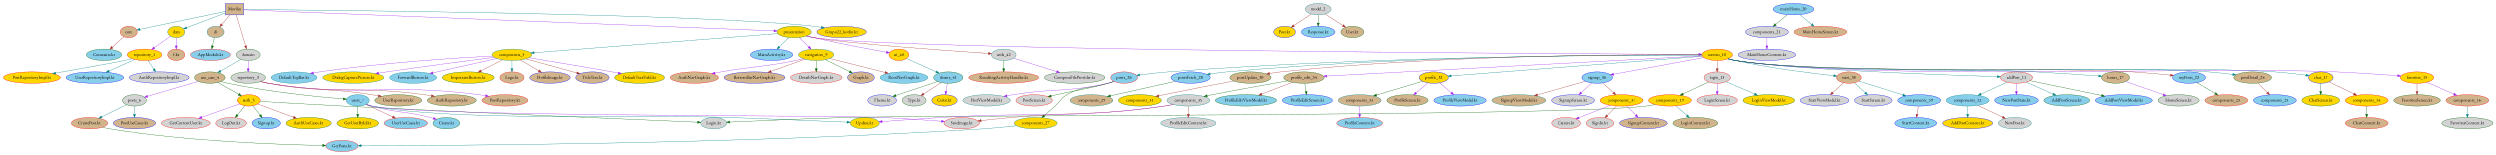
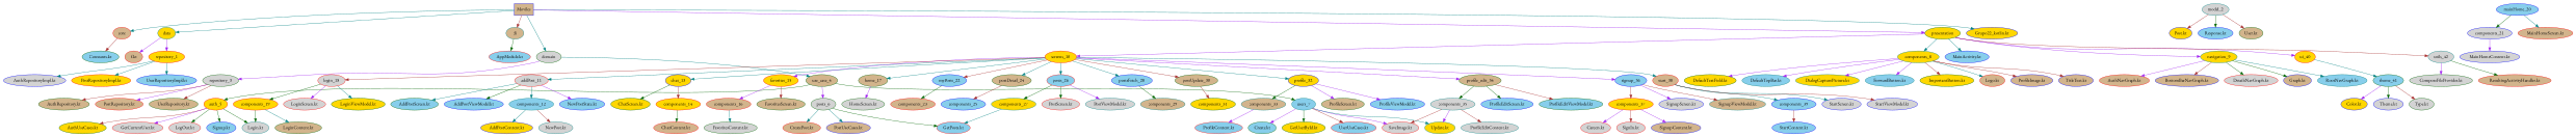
  digraph {
    fontname="EB Garamond"
    node [color=red fillcolor=tan fontname="EB Garamond" style=filled]
    edge [color=purple fontname="EB Garamond"]
    n1 [color=blue label=Moviles shape=box]
    n2 [label=core]
    n3 [color=teal fillcolor=gold label=data]
    n4 [color=teal label=di]
    n5 [color=darkgreen fillcolor=lightgrey label=domain]
    n6 [color=blue fillcolor=gold label="Grupo22_kotlin.kt"]
    n7 [color=darkgreen fillcolor=gold label=presentation]
    n8 [color=darkgreen fillcolor=skyblue label="Constants.kt"]
    n9 [label="f.kt"]
    n10 [fillcolor=gold label=repository_1]
    n11 [fillcolor=skyblue label="AppModule.kt"]
    n12 [color=darkgreen fillcolor=lightgrey label=repository_3]
    n13 [color=darkgreen label=use_case_4]
    n14 [color=teal fillcolor=gold label=components_8]
    n15 [color=blue fillcolor=skyblue label="MainActivity.kt"]
    n16 [color=teal fillcolor=gold label=navigation_9]
    n17 [fillcolor=gold label=screens_10]
    n18 [fillcolor=gold label=ui_40]
    n19 [color=teal fillcolor=lightgrey label=utils_42]
    n20 [color=blue fillcolor=lightgrey label="AuthRepositoryImpl.kt"]
    n21 [fillcolor=gold label="PostRepositoryImpl.kt"]
    n22 [color=blue fillcolor=skyblue label="UserRepositoryImpl.kt"]
    n23 [color=teal fillcolor=lightgrey label=model_2]
    n24 [color=blue fillcolor=gold label="Post.kt"]
    n25 [color=blue fillcolor=skyblue label="Response.kt"]
    n26 [color=darkgreen label="User.kt"]
    n27 [color=darkgreen label="AuthRepository.kt"]
    n28 [label="PostRepository.kt"]
    n29 [color=darkgreen label="UserRepository.kt"]
    n30 [fillcolor=gold label=auth_5]
    n31 [color=darkgreen fillcolor=lightgrey label=posts_6]
    n32 [color=teal fillcolor=skyblue label=users_7]
    n33 [color=darkgreen fillcolor=gold label="AuthUseCases.kt"]
    n34 [fillcolor=lightgrey label="GetCurrentUser.kt"]
    n35 [color=teal fillcolor=lightgrey label="Login.kt"]
    n36 [fillcolor=lightgrey label="LogOut.kt"]
    n37 [color=blue fillcolor=skyblue label="Signup.kt"]
    n38 [label="CreatePost.kt"]
    n39 [fillcolor=skyblue label="GetPosts.kt"]
    n40 [color=blue label="PostUseCases.kt"]
    n41 [color=darkgreen fillcolor=skyblue label="Create.kt"]
    n42 [color=darkgreen fillcolor=gold label="GetUserById.kt"]
    n43 [fillcolor=lightgrey label="SaveImage.kt"]
    n44 [color=teal fillcolor=gold label="Update.kt"]
    n45 [fillcolor=skyblue label="UserUseCases.kt"]
    n46 [color=darkgreen fillcolor=gold label="DefaultTextField.kt"]
    n47 [color=teal fillcolor=skyblue label="DefaultTopBar.kt"]
    n48 [color=teal fillcolor=gold label="DialogCapturePicture.kt"]
    n49 [color=teal fillcolor=skyblue label="ForwardButton.kt"]
    n50 [color=darkgreen fillcolor=gold label="ImportantButton.kt"]
    n51 [label="Logo.kt"]
    n52 [color=blue label="ProfileImage.kt"]
    n53 [color=blue label="TitleText.kt"]
    n54 [label="AuthNavGraph.kt"]
    n55 [color=blue label="BottomBarNavGraph.kt"]
    n56 [fillcolor=lightgrey label="DetailsNavGraph.kt"]
    n57 [color=blue label="Graph.kt"]
    n58 [color=teal fillcolor=skyblue label="RootNavGraph.kt"]
    n59 [fillcolor=lightgrey label=addPost_11]
    n60 [color=blue fillcolor=gold label=chat_13]
    n61 [fillcolor=gold label=favorites_15]
    n62 [color=darkgreen label=home_17]
    n63 [fillcolor=lightgrey label=login_18]
    n64 [color=blue fillcolor=skyblue label=myPosts_22]
    n65 [color=darkgreen label=postDetail_24]
    n66 [fillcolor=skyblue label=posts_26]
    n67 [color=blue fillcolor=skyblue label=postsFetch_28]
    n68 [color=darkgreen label=postUpdate_30]
    n69 [color=blue fillcolor=gold label=profile_32]
    n70 [color=darkgreen label=profile_edit_34]
    n71 [color=blue fillcolor=skyblue label=signup_36]
    n72 [label=start_38]
    n73 [color=darkgreen fillcolor=skyblue label=theme_41]
    n74 [color=darkgreen fillcolor=lightgrey label="ComposeFileProvider.kt"]
    n75 [label="ResultingActivityHandler.kt"]
    n76 [color=darkgreen fillcolor=skyblue label="AddPostScreen.kt"]
    n77 [color=blue fillcolor=skyblue label="AddPostViewModel.kt"]
    n78 [color=teal fillcolor=skyblue label=components_12]
    n79 [color=blue fillcolor=skyblue label="NewPostState.kt"]
    n80 [color=darkgreen fillcolor=gold label="ChatScreen.kt"]
    n81 [fillcolor=gold label=components_14]
    n82 [label=components_16]
    n83 [color=darkgreen label="FavoritesScreen.kt"]
    n84 [color=darkgreen fillcolor=lightgrey label="HomeScreen.kt"]
    n85 [fillcolor=gold label=components_19]
    n86 [fillcolor=lightgrey label="LoginScreen.kt"]
    n87 [color=darkgreen fillcolor=gold label="LoginViewModel.kt"]
    n88 [color=blue fillcolor=skyblue label=mainHome_20]
    n89 [color=blue fillcolor=lightgrey label=components_21]
    n90 [label="MainHomeScreen.kt"]
    n91 [label=components_23]
    n92 [color=blue fillcolor=skyblue label=components_25]
    n93 [color=teal fillcolor=gold label=components_27]
    n94 [fillcolor=lightgrey label="PostScreen.kt"]
    n95 [color=teal fillcolor=lightgrey label="PostViewModel.kt"]
    n96 [color=teal label=components_29]
    n97 [color=darkgreen fillcolor=gold label=components_31]
    n98 [color=teal label=components_33]
    n99 [color=darkgreen label="ProfileScreen.kt"]
    n100 [color=blue fillcolor=skyblue label="ProfileViewModel.kt"]
    n101 [color=teal fillcolor=lightgrey label=components_35]
    n102 [color=blue fillcolor=skyblue label="ProfileEditScreen.kt"]
    n103 [color=darkgreen fillcolor=skyblue label="ProfileEditViewModel.kt"]
    n104 [fillcolor=gold label=components_37]
    n105 [color=blue fillcolor=lightgrey label="SignupScreen.kt"]
    n106 [color=teal label="SignupViewModel.kt"]
    n107 [color=blue fillcolor=skyblue label=components_39]
    n108 [color=blue fillcolor=lightgrey label="StartScreen.kt"]
    n109 [color=blue fillcolor=lightgrey label="StartViewModel.kt"]
    n110 [color=blue fillcolor=gold label="AddPostContent.kt"]
    n111 [color=teal fillcolor=lightgrey label="NewPost.kt"]
    n112 [label="ChatContent.kt"]
    n113 [color=darkgreen fillcolor=lightgrey label="FavoritesContent.kt"]
    n114 [color=darkgreen label="LoginContent.kt"]
    n115 [color=blue fillcolor=lightgrey label="MainHomeContent.kt"]
    n116 [fillcolor=skyblue label="ProfileContent.kt"]
    n117 [color=teal fillcolor=lightgrey label="ProfileEditContent.kt"]
    n118 [fillcolor=lightgrey label="Careers.kt"]
    n119 [fillcolor=lightgrey label="SignIn.kt"]
    n120 [color=blue label="SignupContent.kt"]
    n121 [color=blue fillcolor=skyblue label="StartContent.kt"]
    n122 [color=blue fillcolor=gold label="Color.kt"]
    n123 [color=blue fillcolor=lightgrey label="Theme.kt"]
    n124 [color=darkgreen fillcolor=lightgrey label="Type.kt"]
    n1 -> n2 [color=teal]
    n1 -> n3 [color=teal]
    n1 -> n4 [color=brown]
-   n1 -> n5 [color=brown]
+   n1 -> n5 [color=teal]
    n1 -> n6 [color=teal]
    n1 -> n7
    n2 -> n8 [color=brown]
    n3 -> n9
    n3 -> n10
    n4 -> n11 [color=darkgreen]
    n5 -> n12
    n5 -> n13 [color=teal]
    n7 -> n14 [color=teal]
    n7 -> n15 [color=teal]
    n7 -> n16
    n7 -> n17
    n7 -> n18
    n7 -> n19 [color=brown]
    n10 -> n20 [color=teal]
    n10 -> n21 [color=teal]
    n10 -> n22 [color=teal]
    n12 -> n27 [color=brown]
    n12 -> n28
    n12 -> n29 [color=brown]
    n13 -> n30 [color=darkgreen]
    n13 -> n31
    n13 -> n32 [color=darkgreen]
    n14 -> n46
    n14 -> n47
    n14 -> n48
    n14 -> n49
    n14 -> n50 [color=brown]
    n14 -> n51 [color=teal]
    n14 -> n52 [color=brown]
    n14 -> n53 [color=brown]
    n16 -> n54
    n16 -> n55 [color=brown]
    n16 -> n56 [color=darkgreen]
    n16 -> n57 [color=darkgreen]
-   n16 -> n58 [color=brown]
+   n16 -> n58 [color=teal]
    n17 -> n59 [color=teal]
    n17 -> n60 [color=teal]
    n17 -> n61
    n17 -> n62 [color=teal]
    n17 -> n63 [color=brown]
    n17 -> n64 [color=brown]
    n17 -> n65 [color=teal]
    n17 -> n66 [color=teal]
    n17 -> n67 [color=teal]
    n17 -> n68 [color=brown]
    n17 -> n69 [color=teal]
    n17 -> n70
    n17 -> n71
    n17 -> n72 [color=teal]
    n18 -> n73 [color=teal]
    n19 -> n74
    n19 -> n75 [color=darkgreen]
    n23 -> n24 [color=brown]
    n23 -> n25 [color=darkgreen]
    n23 -> n26 [color=brown]
    n30 -> n33 [color=brown]
    n30 -> n34
    n30 -> n35 [color=darkgreen]
    n30 -> n36 [color=darkgreen]
    n30 -> n37 [color=darkgreen]
    n31 -> n38 [color=teal]
-   n38 -> n39 [color=darkgreen]
+   n31 -> n39 [color=darkgreen]
    n31 -> n40 [color=teal]
    n32 -> n41
    n32 -> n42 [color=darkgreen]
    n32 -> n43
    n32 -> n44 [color=teal]
    n32 -> n45 [color=brown]
    n59 -> n76 [color=teal]
    n59 -> n77 [color=darkgreen]
    n59 -> n78 [color=teal]
    n59 -> n79
    n60 -> n80 [color=darkgreen]
    n60 -> n81 [color=brown]
    n61 -> n82
    n61 -> n83 [color=brown]
    n62 -> n84
    n63 -> n85 [color=darkgreen]
    n63 -> n86
    n63 -> n87 [color=teal]
    n64 -> n91 [color=darkgreen]
    n65 -> n92 [color=brown]
    n66 -> n93 [color=darkgreen]
    n66 -> n94 [color=darkgreen]
    n66 -> n95
    n67 -> n96 [color=darkgreen]
    n68 -> n97 [color=brown]
    n69 -> n98 [color=darkgreen]
    n69 -> n99
    n69 -> n100
    n70 -> n101 [color=darkgreen]
    n70 -> n102 [color=darkgreen]
    n70 -> n103 [color=brown]
    n71 -> n104 [color=brown]
    n71 -> n105
    n71 -> n106 [color=brown]
    n72 -> n107 [color=teal]
    n72 -> n108 [color=teal]
    n72 -> n109 [color=brown]
    n73 -> n122
    n73 -> n123 [color=darkgreen]
    n73 -> n124 [color=brown]
    n78 -> n110 [color=teal]
    n78 -> n111 [color=brown]
    n81 -> n112 [color=darkgreen]
    n82 -> n113 [color=teal]
    n85 -> n35 [color=darkgreen]
    n85 -> n114 [color=teal]
    n88 -> n89 [color=darkgreen]
    n88 -> n90 [color=teal]
    n89 -> n115
    n93 -> n39 [color=teal]
    n98 -> n116
    n101 -> n43 [color=brown]
    n101 -> n44
    n101 -> n117 [color=brown]
    n104 -> n118
    n104 -> n119 [color=brown]
    n104 -> n120
    n107 -> n121 [color=brown]
  }
